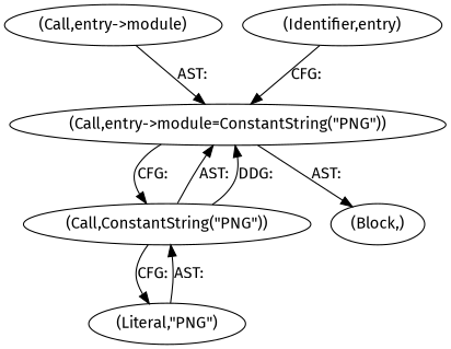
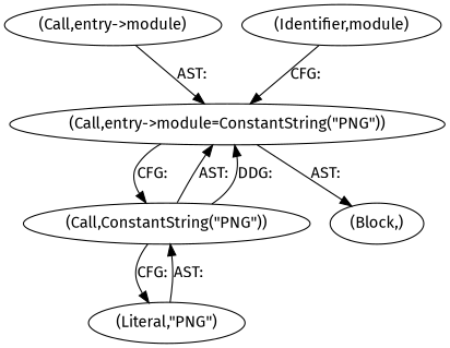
  digraph {
    fontname="Fira Sans"
    node [fontname="Fira Sans"]
    edge [fontname="Fira Sans"]
    n1 [label="(Call,entry->module=ConstantString(\"PNG\"))"]
    n2 [label="(Call,ConstantString(\"PNG\"))"]
    n3 [label="(Block,)"]
    n4 [label="(Literal,\"PNG\")"]
    n5 [label="(Call,entry->module)"]
-   n6 [label="(Identifier,entry)"]
+   n6 [label="(Identifier,module)"]
    n1 -> n2 [label="CFG: "]
    n1 -> n3 [label="AST: "]
    n2 -> n1 [label="AST: "]
    n2 -> n1 [label="DDG: "]
    n2 -> n4 [label="CFG: "]
    n4 -> n2 [label="AST: "]
    n5 -> n1 [label="AST: "]
    n6 -> n1 [label="CFG: "]
  }
